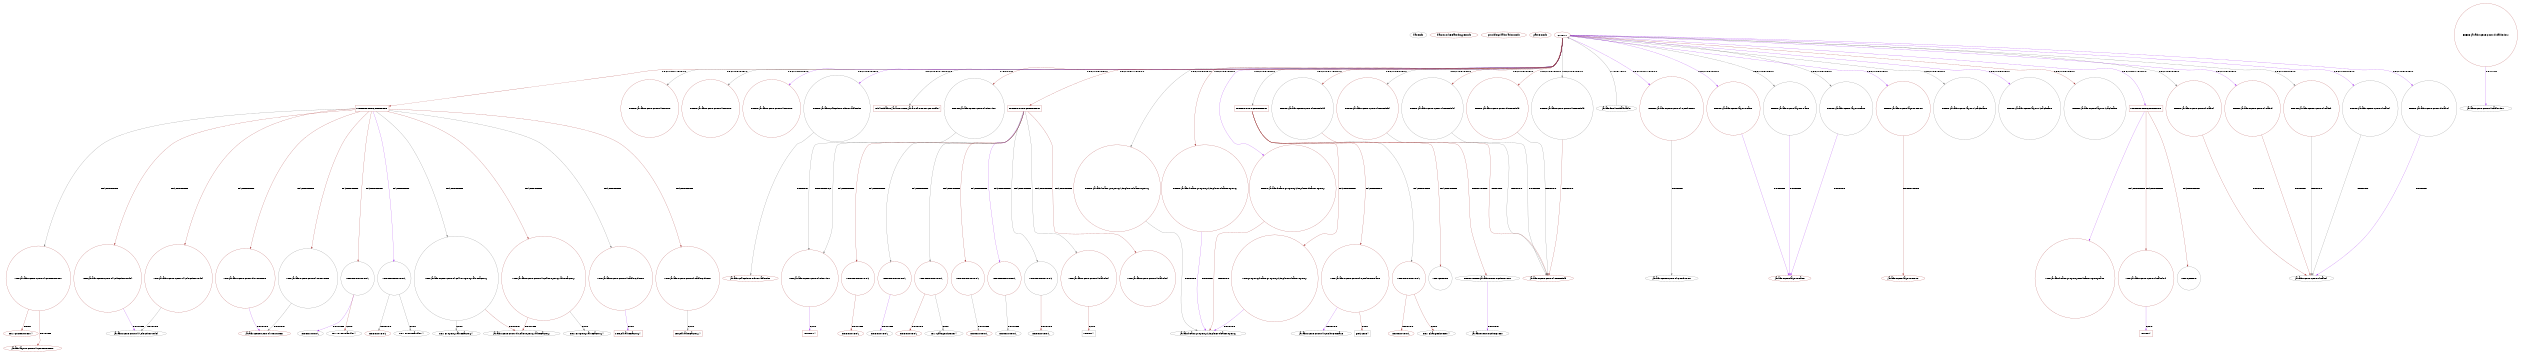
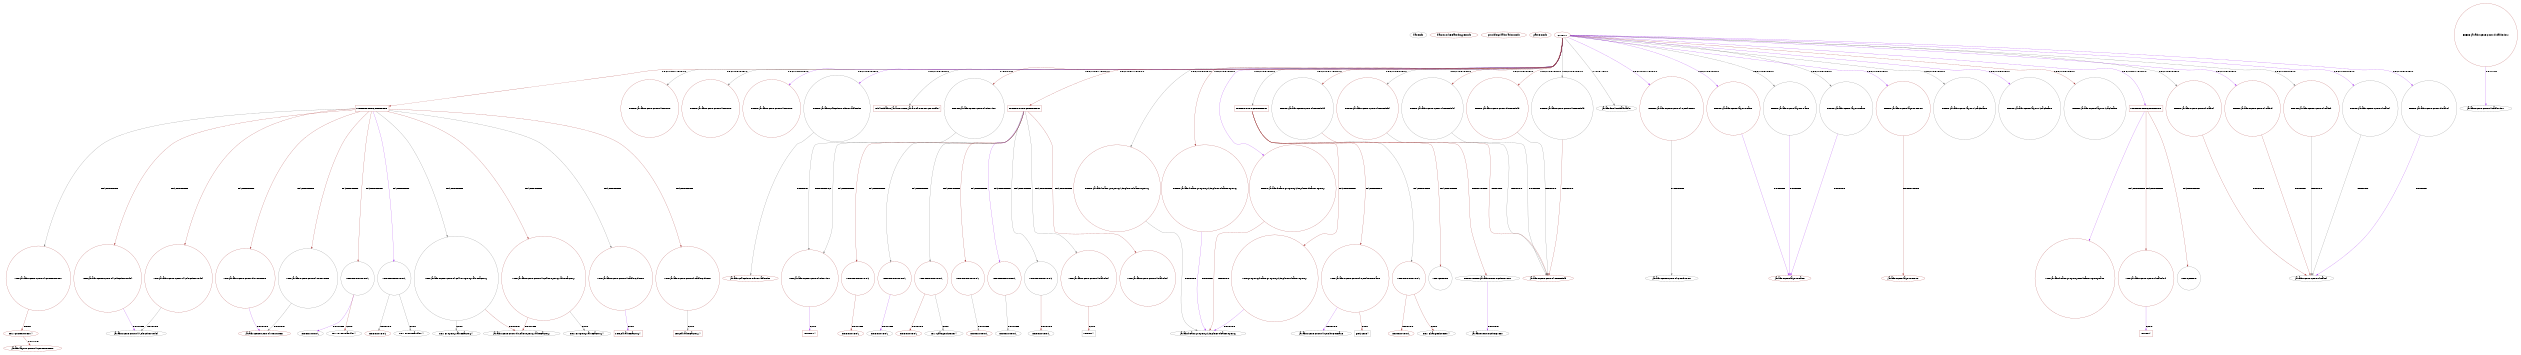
  digraph {
    node [color=brown isFrameworkType=false vertexType=VARIABLE_EXPRESION shape=circle]
    edge [color=brown]
    baseInfo [category=pattern color=gray40 graphId=2701 isAnonymous=false possibleRelation=false isFrameworkType="" vertexType="" shape=""]
    frameworkRelatedTypesInfo [0="javafx.fxml.Initializable" isFrameworkType="" vertexType="" shape=""]
    possibleCollaborationsInfo [isFrameworkType="" vertexType="" shape=""]
    patternInfo [frequency=2.0 patternRootClient=0 isFrameworkType="" vertexType="" shape=""]
    n5 [label="new ContextMenu()" vertexType=CONSTRUCTOR_CALL shape=""]
    n6 [label="VAR:javafx.scene.control.ContextMenu"]
    n7 [label="javafx.layout.control.ContextMenu" vertexType=FRAMEWORK_CLASS_TYPE shape=""]
    n8 [label=METHOD_DECLARATION shape=box vertexType=CLIENT_METHOD_DECLARATION]
    n9 [label="VAR:javafx.scene.control.SelectionModel"]
    n10 [label="VAR:javafx.scene.control.SelectionModel"]
    n11 [label="VAR:javafx.scene.control.MenuItem"]
    n12 [color=gray40 label="VAR:javafx.scene.control.MenuItem"]
    n13 [color=gray40 label="VAR:ANONYMOUS"]
    n14 [color=gray40 label="VAR:ANONYMOUS"]
    n15 [color=gray40 label="VAR:javafx.scene.control.cell.PropertyValueFactory"]
    n16 [label="VAR:javafx.scene.control.cell.PropertyValueFactory"]
    n17 [label="VAR:javafx.scene.control.TableColumn"]
    n18 [label="VAR:javafx.scene.control.TableColumn"]
    n19 [color=gray40 label="javafx.scene.control.SelectionModel" vertexType=FRAMEWORK_CLASS_TYPE shape=""]
    n20 [label="javafx.scene.control.MenuItem" vertexType=FRAMEWORK_CLASS_TYPE shape=""]
    n21 [color=gray40 label=ANONYMOUS vertexType=REFERENCE_ANONYMOUS_DECLARATION shape=""]
    n22 [color=gray40 label="new EventHandler()" vertexType=CONSTRUCTOR_CALL shape=""]
    n23 [label=ANONYMOUS vertexType=REFERENCE_ANONYMOUS_DECLARATION shape=""]
    n24 [color=gray40 label="new EventHandler()" vertexType=CONSTRUCTOR_CALL shape=""]
    n25 [color=gray40 label="new PropertyValueFactory()" vertexType=CONSTRUCTOR_CALL shape=""]
    n26 [color=gray40 label="javafx.scene.control.cell.PropertyValueFactory" vertexType=FRAMEWORK_CLASS_TYPE shape=""]
    n27 [color=gray40 label="new PropertyValueFactory()" vertexType=CONSTRUCTOR_CALL shape=""]
    n28 [label="setCellValueFactory()" shape=box vertexType=INSIDE_CALL]
    n29 [label="setCellValueFactory()" shape=box vertexType=INSIDE_CALL]
    n30 [label=CLIENT vertexType=ROOT_CLIENT_CLASS_DECLARATION shape=""]
    n31 [label="FIELD:javafx.scene.control.Button" vertexType=FIELD_DECLARATION]
    n32 [label="FIELD:javafx.scene.control.Button" vertexType=FIELD_DECLARATION]
    n33 [label="FIELD:javafx.scene.control.Button" vertexType=FIELD_DECLARATION]
    n34 [color=gray40 label="FIELD:javafx.collections.ObservableList" vertexType=FIELD_DECLARATION]
    n35 [label="void initialize(java.net.URL,java.util.ResourceBundle)" shape=box vertexType=OVERRIDING_METHOD_DECLARATION]
    n36 [color=gray40 label="FIELD:javafx.scene.control.ListView" vertexType=FIELD_DECLARATION]
    n37 [label="FIELD:javafx.beans.property.SimpleBooleanProperty" vertexType=FIELD_DECLARATION]
    n38 [label="FIELD:javafx.beans.property.SimpleBooleanProperty" vertexType=FIELD_DECLARATION]
    n39 [label="FIELD:javafx.beans.property.SimpleBooleanProperty" vertexType=FIELD_DECLARATION]
    n40 [color=gray40 label="FIELD:javafx.scene.control.TextField" vertexType=FIELD_DECLARATION]
    n41 [label="FIELD:javafx.scene.control.TextField" vertexType=FIELD_DECLARATION]
    n42 [color=gray40 label="FIELD:javafx.scene.control.TextField" vertexType=FIELD_DECLARATION]
    n43 [label="FIELD:javafx.scene.control.TextField" vertexType=FIELD_DECLARATION]
    n44 [color=gray40 label="FIELD:javafx.scene.control.TextField" vertexType=FIELD_DECLARATION]
    n45 [color=gray40 label="javafx.fxml.Initializable" vertexType=FRAMEWORK_INTERFACE_TYPE shape=""]
    n46 [label="FIELD:javafx.scene.control.ComboBox" vertexType=FIELD_DECLARATION]
    n47 [label="FIELD:javafx.scene.layout.Pane" vertexType=FIELD_DECLARATION]
    n48 [color=gray40 label="FIELD:javafx.scene.layout.Pane" vertexType=FIELD_DECLARATION]
    n49 [color=gray40 label="FIELD:javafx.scene.layout.Pane" vertexType=FIELD_DECLARATION]
    n50 [label="FIELD:javafx.scene.layout.HBox" vertexType=FIELD_DECLARATION]
    n51 [color=gray40 label="FIELD:javafx.scene.layout.StackPane" vertexType=FIELD_DECLARATION]
    n52 [color=gray40 label="FIELD:javafx.scene.layout.StackPane" vertexType=FIELD_DECLARATION]
    n53 [color=gray40 label="FIELD:javafx.scene.layout.StackPane" vertexType=FIELD_DECLARATION]
    n54 [label=METHOD_DECLARATION shape=box vertexType=CLIENT_METHOD_DECLARATION]
    n55 [label=METHOD_DECLARATION shape=box vertexType=CLIENT_METHOD_DECLARATION]
    n56 [label=METHOD_DECLARATION shape=box vertexType=CLIENT_METHOD_DECLARATION]
    n57 [label="FIELD:javafx.scene.control.Label" vertexType=FIELD_DECLARATION]
    n58 [label="FIELD:javafx.scene.control.Label" vertexType=FIELD_DECLARATION]
    n59 [label="FIELD:javafx.scene.control.Label" vertexType=FIELD_DECLARATION]
    n60 [color=gray40 label="FIELD:javafx.scene.control.Label" vertexType=FIELD_DECLARATION]
    n61 [color=gray40 label="FIELD:javafx.scene.control.Label" vertexType=FIELD_DECLARATION]
    n62 [label="javafx.collections.ObservableList" vertexType=FRAMEWORK_INTERFACE_TYPE shape=""]
    n63 [label="VAR:javafx.scene.control.ListView"]
    n64 [color=gray40 label="javafx.beans.property.SimpleBooleanProperty" vertexType=FRAMEWORK_CLASS_TYPE shape=""]
    n65 [label="javafx.scene.control.TextField" vertexType=FRAMEWORK_CLASS_TYPE shape=""]
    n66 [color=gray40 label="javafx.scene.control.ComboBox" vertexType=FRAMEWORK_CLASS_TYPE shape=""]
    n67 [label="javafx.scene.layout.Pane" vertexType=FRAMEWORK_CLASS_TYPE shape=""]
    n68 [label="javafx.scene.layout.HBox" vertexType=FRAMEWORK_CLASS_TYPE shape=""]
    n69 [label="FIELD:javafx.scene.control.TableView" vertexType=FIELD_DECLARATION]
    n70 [color=gray40 label="javafx.scene.control.TableView" vertexType=FRAMEWORK_CLASS_TYPE shape=""]
    n71 [label="VAR:javafx.scene.control.ComboBoxBase"]
    n72 [label="VAR:ANONYMOUS"]
    n73 [label="VAR:property.beans.property.SimpleBooleanProperty"]
    n74 [color=gray40 label="VAR:CLIENT"]
    n75 [color=gray40 label="PARAMETER:javafx.event.ActionEvent" vertexType=PARAMETER_DECLARATION shape=""]
    n76 [label="VAR:javafx.beans.property.BooleanPropertyBase"]
    n77 [label="VAR:javafx.scene.control.Labeled"]
    n78 [color=gray40 label="VAR:CLIENT"]
    n79 [label="VAR:ANONYMOUS"]
    n80 [label="VAR:ANONYMOUS"]
    n81 [label="VAR:ANONYMOUS"]
    n82 [label="VAR:ANONYMOUS"]
    n83 [label="VAR:ANONYMOUS"]
    n84 [color=gray40 label="VAR:ANONYMOUS"]
    n85 [label="VAR:javafx.scene.control.Labeled"]
    n86 [label="VAR:javafx.scene.control.Labeled"]
    n87 [color=gray40 label="javafx.scene.control.Label" vertexType=FRAMEWORK_CLASS_TYPE shape=""]
    n88 [label="setItems()" shape=box vertexType=INSIDE_CALL]
    n89 [color=gray40 label="javafx.scene.control.ComboBoxBase" vertexType=FRAMEWORK_CLASS_TYPE shape=""]
    n90 [color=gray40 label="getScene()" shape=box vertexType=INSIDE_CALL]
    n91 [label=ANONYMOUS vertexType=REFERENCE_ANONYMOUS_DECLARATION shape=""]
    n92 [color=gray40 label="new ChangeListener()" vertexType=CONSTRUCTOR_CALL shape=""]
    n93 [color=gray40 label="javafx.event.ActionEvent" vertexType=FRAMEWORK_CLASS_TYPE shape=""]
    n94 [label="setText()" shape=box vertexType=INSIDE_CALL]
    n95 [label=ANONYMOUS vertexType=REFERENCE_ANONYMOUS_DECLARATION shape=""]
    n96 [color=gray40 label=ANONYMOUS vertexType=REFERENCE_ANONYMOUS_DECLARATION shape=""]
    n97 [label=ANONYMOUS vertexType=REFERENCE_ANONYMOUS_DECLARATION shape=""]
    n98 [color=gray40 label="new ChangeListener()" vertexType=CONSTRUCTOR_CALL shape=""]
    n99 [label=ANONYMOUS vertexType=REFERENCE_ANONYMOUS_DECLARATION shape=""]
    n100 [color=gray40 label=ANONYMOUS vertexType=REFERENCE_ANONYMOUS_DECLARATION shape=""]
    n101 [color=gray40 label=ANONYMOUS vertexType=REFERENCE_ANONYMOUS_DECLARATION shape=""]
    n102 [color=gray40 label="setText()" shape=box vertexType=INSIDE_CALL]
    n6 -> n5 [label=FIELD]
-   n6 -> n7 [label=OF_TYPE]
+   n5 -> n7 [label=OF_TYPE]
    n8 -> n6 [color=gray40 label=INSTANTIATE]
    n8 -> n9 [label=INSTANTIATE]
    n8 -> n10 [label=INSTANTIATE]
    n8 -> n11 [label=INSTANTIATE]
    n8 -> n12 [label=INSTANTIATE]
    n8 -> n13 [label=INSTANTIATE]
    n8 -> n14 [color=purple label=INSTANTIATE]
    n8 -> n15 [color=gray40 label=INSTANTIATE]
    n8 -> n16 [label=INSTANTIATE]
    n8 -> n17 [color=gray40 label=INSTANTIATE]
    n8 -> n18 [label=INSTANTIATE]
    n9 -> n19 [color=purple label=OF_TYPE]
    n10 -> n19 [color=gray40 label=OF_TYPE]
    n11 -> n20 [color=purple label=OF_TYPE]
    n12 -> n20 [color=gray40 label=OF_TYPE]
    n13 -> n21 [color=purple label=OF_TYPE]
    n13 -> n22 [label=CALL]
    n14 -> n23 [color=gray40 label=OF_TYPE]
    n14 -> n24 [color=gray40 label=CALL]
    n15 -> n25 [color=gray40 label=CALL]
    n15 -> n26 [label=OF_TYPE]
    n16 -> n26 [label=OF_TYPE]
    n16 -> n27 [color=gray40 label=CALL]
    n17 -> n28 [color=purple label=CALL]
    n18 -> n29 [color=gray40 label=CALL]
    n30 -> n8 [label=DECLARE_METHOD]
    n30 -> n31 [color=gray40 label=DECLARE_FIELD]
    n30 -> n32 [color=gray40 label=DECLARE_FIELD]
    n30 -> n33 [color=purple label=DECLARE_FIELD]
-   n30 -> n34 [color=purple label=DECLARE_OVERRIDE]
+   n30 -> n34 [color=purple label=DECLARE_FIELD]
    n30 -> n35 [color=gray40 label=OVERRIDE]
-   n30 -> n36 [label=DECLARE_FIELD]
+   n30 -> n36 [label=DECLARE_METHOD]
    n30 -> n37 [color=gray40 label=DECLARE_FIELD]
    n30 -> n38 [label=DECLARE_FIELD]
    n30 -> n39 [color=purple label=DECLARE_FIELD]
    n30 -> n40 [label=DECLARE_FIELD]
    n30 -> n41 [color=gray40 label=DECLARE_FIELD]
    n30 -> n42 [label=DECLARE_FIELD]
    n30 -> n43 [label=DECLARE_FIELD]
    n30 -> n44 [color=gray40 label=DECLARE_FIELD]
-   n45 -> n30 [color=gray40 label=IMPLEMENT]
+   n30 -> n45 [color=gray40 label=IMPLEMENT]
    n30 -> n46 [color=purple label=DECLARE_METHOD]
    n30 -> n47 [color=purple label=DECLARE_FIELD]
    n30 -> n48 [color=gray40 label=DECLARE_FIELD]
    n30 -> n49 [color=gray40 label=DECLARE_FIELD]
    n30 -> n50 [color=purple label=DECLARE_FIELD]
    n30 -> n51 [color=gray40 label=DECLARE_FIELD]
    n30 -> n52 [color=purple label=DECLARE_FIELD]
    n30 -> n53 [label=DECLARE_FIELD]
    n30 -> n54 [color=gray40 label=DECLARE_METHOD]
    n30 -> n55 [color=purple label=DECLARE_METHOD]
    n30 -> n56 [label=DECLARE_METHOD]
    n30 -> n57 [color=gray40 label=DECLARE_FIELD]
    n30 -> n58 [color=purple label=DECLARE_FIELD]
    n30 -> n59 [color=gray40 label=DECLARE_FIELD]
    n30 -> n60 [color=purple label=DECLARE_FIELD]
    n30 -> n61 [color=purple label=DECLARE_FIELD]
    n34 -> n62 [color=gray40 label=OF_TYPE]
    n36 -> n63 [color=gray40 label=REFERENCE]
    n37 -> n64 [color=gray40 label=OF_TYPE]
    n38 -> n64 [color=purple label=OF_TYPE]
    n39 -> n64 [label=OF_TYPE]
    n40 -> n65 [label=OF_TYPE]
    n41 -> n65 [color=gray40 label=OF_TYPE]
    n42 -> n65 [color=gray40 label=OF_TYPE]
    n43 -> n65 [color=gray40 label=OF_TYPE]
    n44 -> n65 [label=OF_TYPE]
-   n46 -> n66 [color=gray40 label=OF_TYPE]
+   n46 -> n66 [color=gray40 label=OVERRIDE]
    n47 -> n67 [color=purple label=OF_TYPE]
    n48 -> n67 [color=purple label=OF_TYPE]
    n49 -> n67 [color=purple label=OF_TYPE]
    n50 -> n68 [label=IMPLEMENT]
    n54 -> n71 [label=INSTANTIATE]
    n54 -> n72 [color=gray40 label=INSTANTIATE]
    n54 -> n73 [label=INSTANTIATE]
    n54 -> n74 [label=INSTANTIATE]
    n54 -> n75 [label=PARAMETER]
    n55 -> n76 [color=purple label=INSTANTIATE]
    n55 -> n77 [label=INSTANTIATE]
    n55 -> n78 [label=INSTANTIATE]
    n56 -> n63 [color=gray40 label=INSTANTIATE]
    n56 -> n79 [label=INSTANTIATE]
    n56 -> n80 [color=gray40 label=INSTANTIATE]
    n56 -> n81 [color=gray40 label=INSTANTIATE]
    n56 -> n82 [label=INSTANTIATE]
    n56 -> n83 [color=purple label=INSTANTIATE]
    n56 -> n84 [color=gray40 label=INSTANTIATE]
    n56 -> n85 [color=gray40 label=INSTANTIATE]
    n56 -> n86 [label=INSTANTIATE]
    n57 -> n87 [label=OF_TYPE]
    n58 -> n87 [label=OF_TYPE]
    n59 -> n87 [color=gray40 label=OF_TYPE]
    n60 -> n87 [color=gray40 label=OF_TYPE]
    n61 -> n87 [color=purple label=OF_TYPE]
    n63 -> n88 [color=purple label=CALL]
    n69 -> n70 [color=purple label=OF_TYPE]
    n71 -> n89 [color=purple label=OF_TYPE]
    n71 -> n90 [label=CALL]
    n72 -> n91 [label=OF_TYPE]
    n72 -> n92 [label=CALL]
    n73 -> n64 [color=purple label=OF_TYPE]
    n75 -> n93 [color=purple label=OF_TYPE]
    n77 -> n94 [color=purple label=CALL]
    n79 -> n95 [label=OF_TYPE]
    n80 -> n96 [color=purple label=OF_TYPE]
    n81 -> n97 [label=OF_TYPE]
    n81 -> n98 [color=gray40 label=CALL]
    n82 -> n99 [color=gray40 label=OF_TYPE]
    n83 -> n100 [color=gray40 label=OF_TYPE]
    n84 -> n101 [label=OF_TYPE]
    n85 -> n102 [label=CALL]
  }
